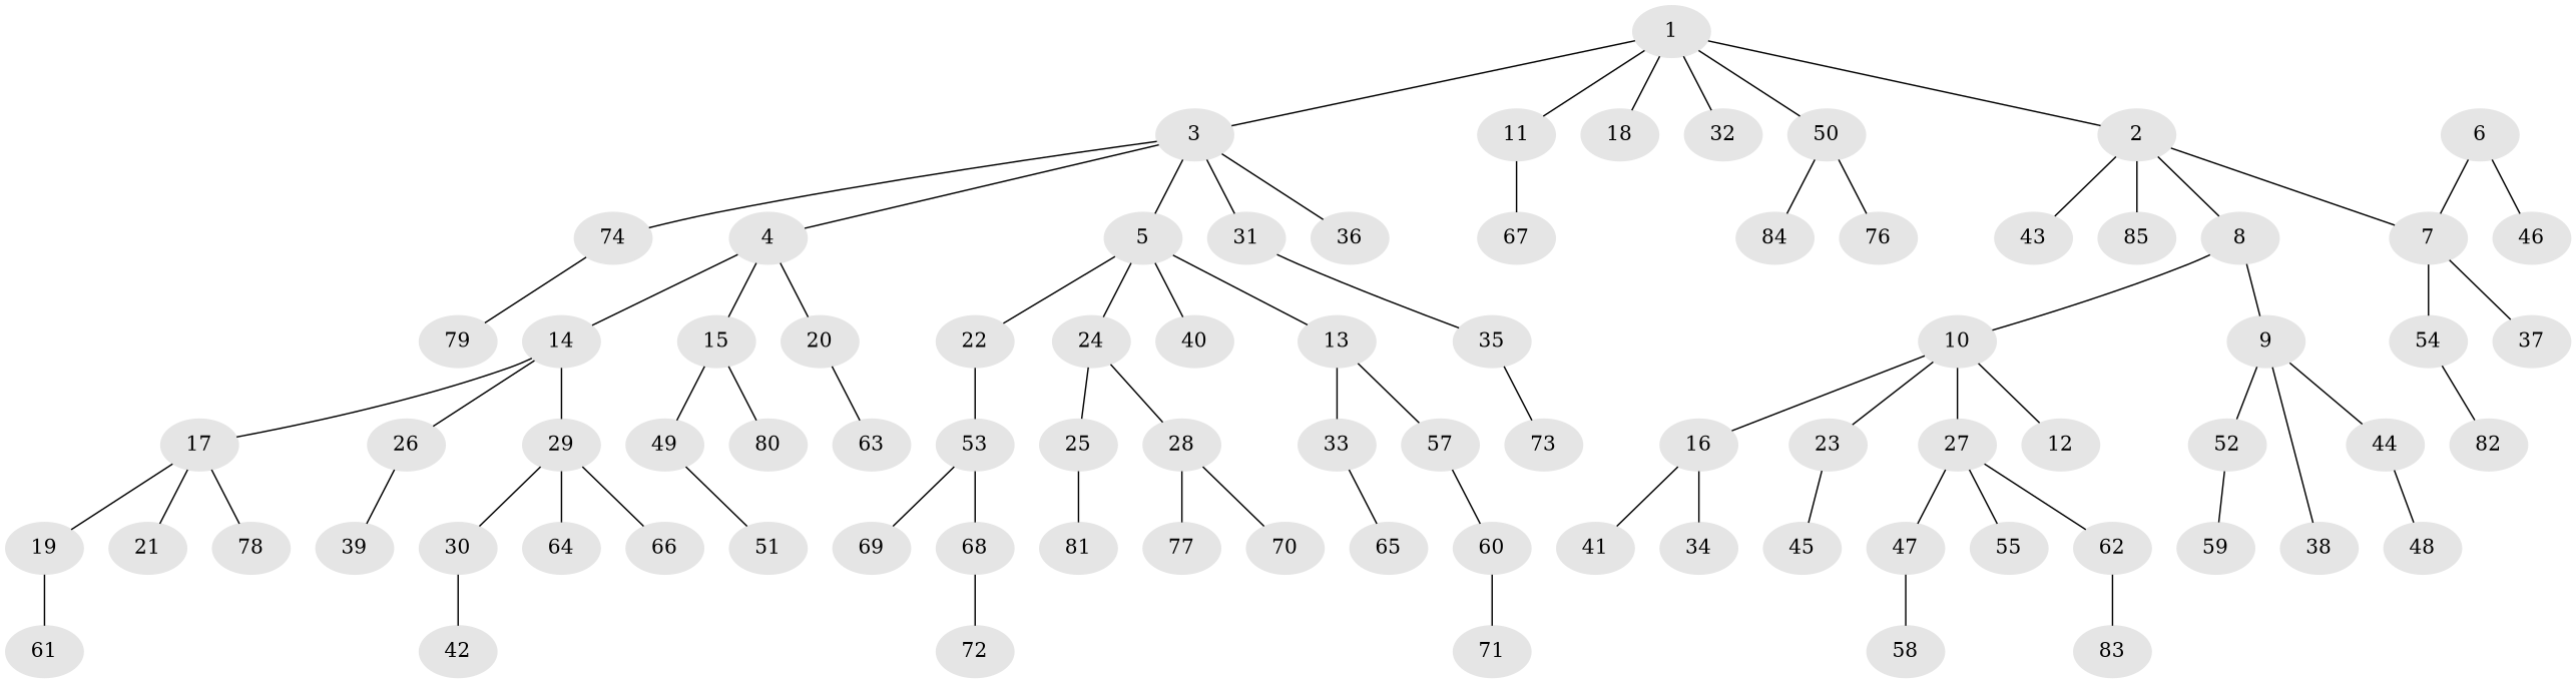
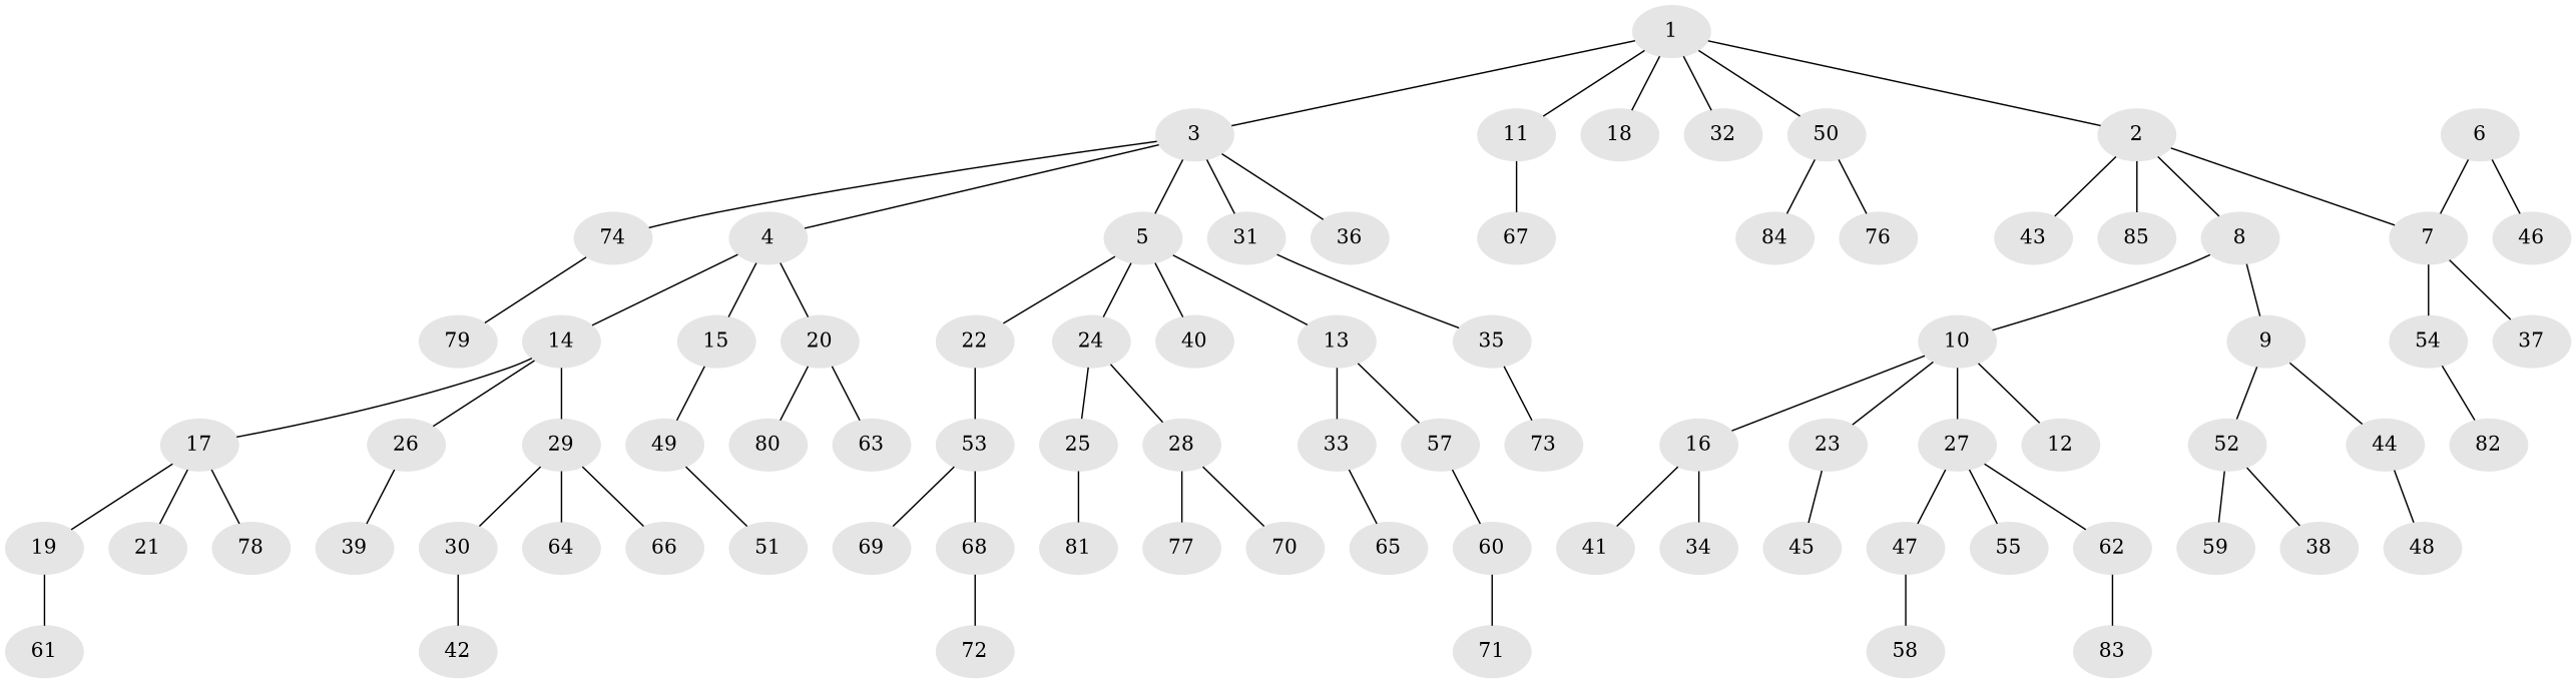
  graph {
    node [color=gray90 style=filled]
    1
    2
    3
    11
    18
    32
    50
    8
    43
    n10 [label=85]
    7
    4
    5
    31
    36
    74
    67
    76
    84
    6
    46
    9
    10
    14
    15
    20
    13
    22
    24
    40
    35
    79
    17
    26
    29
    49
    80
    63
    33
    57
    53
    25
    28
    37
    54
    82
    38
    44
    52
    12
    16
    23
    27
    48
    59
    34
    41
    45
    47
    55
    62
    65
    60
    19
    21
    78
    39
    30
    64
    66
    51
    61
    68
    69
    81
    70
    77
    58
    83
    42
    73
    72
    71
    1 -- 2
    1 -- 3
    1 -- 11
    1 -- 18
    1 -- 32
    1 -- 50
    2 -- 8
    2 -- 43
    2 -- n10
    2 -- 7
    3 -- 4
    3 -- 5
    3 -- 31
    3 -- 36
    3 -- 74
    11 -- 67
    50 -- 76
    50 -- 84
    8 -- 9
    8 -- 10
    7 -- 37
    7 -- 54
    4 -- 14
    4 -- 15
    4 -- 20
    5 -- 13
    5 -- 22
    5 -- 24
    5 -- 40
    31 -- 35
    74 -- 79
    6 -- 7
    6 -- 46
-   9 -- 38
+   52 -- 38
    9 -- 44
    9 -- 52
    10 -- 12
    10 -- 16
    10 -- 23
    10 -- 27
    14 -- 17
    14 -- 26
    14 -- 29
    15 -- 49
-   15 -- 80
+   20 -- 80
    20 -- 63
    13 -- 33
    13 -- 57
    22 -- 53
    24 -- 25
    24 -- 28
    35 -- 73
    17 -- 19
    17 -- 21
    17 -- 78
    26 -- 39
    29 -- 30
    29 -- 64
    29 -- 66
    49 -- 51
    33 -- 65
    57 -- 60
    53 -- 68
    53 -- 69
    25 -- 81
    28 -- 70
    28 -- 77
    54 -- 82
    44 -- 48
    52 -- 59
    16 -- 34
    16 -- 41
    23 -- 45
    27 -- 47
    27 -- 55
    27 -- 62
    47 -- 58
    62 -- 83
    60 -- 71
    19 -- 61
    30 -- 42
    68 -- 72
  }
